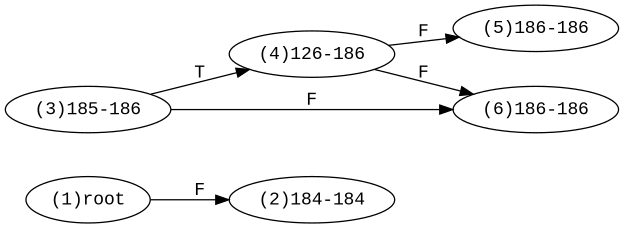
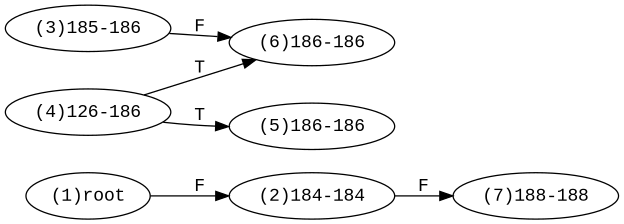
  digraph {
    fontname="Liberation Mono"
    rankdir=LR
    node [fontname="Liberation Mono"]
    edge [fontname="Liberation Mono"]
    n1 [label="(1)root"]
    n2 [label="(2)184-184"]
+   n3 [label="(7)188-188"]
    n4 [label="(3)185-186"]
    n5 [label="(4)126-186"]
    n6 [label="(6)186-186"]
    n7 [label="(5)186-186"]
    n1 -> n2 [label=F]
-   n4 -> n5 [label=T]
+   n2 -> n3 [label=F]
    n4 -> n6 [label=F]
-   n5 -> n6 [label=F]
-   n5 -> n7 [label=F]
+   n5 -> n6 [label=T]
+   n5 -> n7 [label=T]
  }
